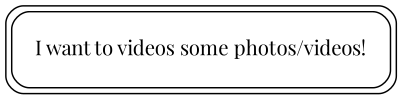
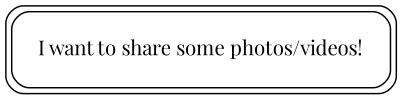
  digraph {
    fontname="Playfair Display"
-   n1 [fontname="Playfair Display" label="I want to videos some photos/videos!" peripheries=2 shape=rect style=rounded]
+   n1 [fontname="Playfair Display" label="I want to share some photos/videos!" peripheries=2 shape=rect style=rounded]
    subgraph sub_1 {
      n1
    }
  }
